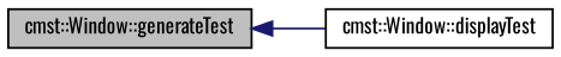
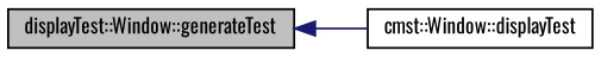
  digraph {
    rankdir=LR
    fontname=Oswald
    node [color=black fontname=Oswald fontsize=10 shape=record style=filled]
-   n1 [fillcolor=grey75 fontcolor=black height=0.2 label="cmst::Window::generateTest" width=0.4]
+   n1 [fillcolor=grey75 fontcolor=black height=0.2 label="displayTest::Window::generateTest" width=0.4]
    n2 [fillcolor=white height=0.2 label="cmst::Window::displayTest" width=0.4]
    n1 -> n2 [color=midnightblue dir=back fontname=Oswald fontsize=10 labelfontname=Helvetica labelfontsize=10 style=solid]
  }
